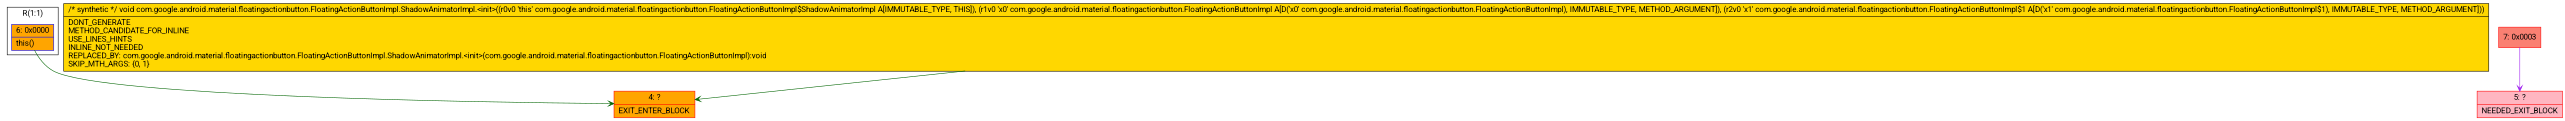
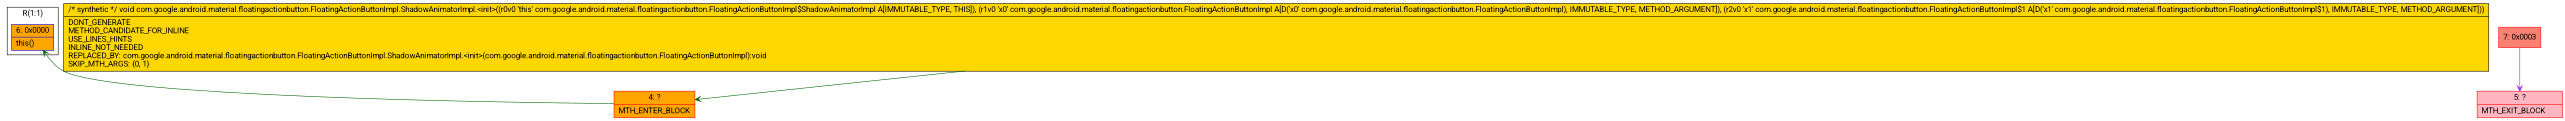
  digraph {
    fontname=Roboto
    node [color=red fillcolor=orange fontname=Roboto shape=record style=filled]
    edge [arrowhead=vee color=darkgreen fontname=Roboto]
    n1 [color=blue label="{6\:\ 0x0000|this()\l}"]
    n2 [fillcolor=salmon label="{7\:\ 0x0003}"]
-   n3 [fillcolor=lightpink label="{5\:\ ?|NEEDED_EXIT_BLOCK\l}"]
-   n4 [label="{4\:\ ?|EXIT_ENTER_BLOCK\l}"]
+   n3 [fillcolor=lightpink label="{5\:\ ?|MTH_EXIT_BLOCK\l}"]
+   n4 [label="{4\:\ ?|MTH_ENTER_BLOCK\l}"]
    n5 [fillcolor=gold label="{\/* synthetic *\/ void com.google.android.material.floatingactionbutton.FloatingActionButtonImpl.ShadowAnimatorImpl.\<init\>((r0v0 'this' com.google.android.material.floatingactionbutton.FloatingActionButtonImpl$ShadowAnimatorImpl A[IMMUTABLE_TYPE, THIS]), (r1v0 'x0' com.google.android.material.floatingactionbutton.FloatingActionButtonImpl A[D('x0' com.google.android.material.floatingactionbutton.FloatingActionButtonImpl), IMMUTABLE_TYPE, METHOD_ARGUMENT]), (r2v0 'x1' com.google.android.material.floatingactionbutton.FloatingActionButtonImpl$1 A[D('x1' com.google.android.material.floatingactionbutton.FloatingActionButtonImpl$1), IMMUTABLE_TYPE, METHOD_ARGUMENT]))  | DONT_GENERATE\lMETHOD_CANDIDATE_FOR_INLINE\lUSE_LINES_HINTS\lINLINE_NOT_NEEDED\lREPLACED_BY: com.google.android.material.floatingactionbutton.FloatingActionButtonImpl.ShadowAnimatorImpl.\<init\>(com.google.android.material.floatingactionbutton.FloatingActionButtonImpl):void\lSKIP_MTH_ARGS: \{0, 1\}\l}" color=""]
    subgraph cluster_1 {
      label="R(1:1)"
      n1
    }
    n2 -> n3 [color=purple]
-   n1 -> n4
+   n4 -> n1
    n5 -> n4
  }
